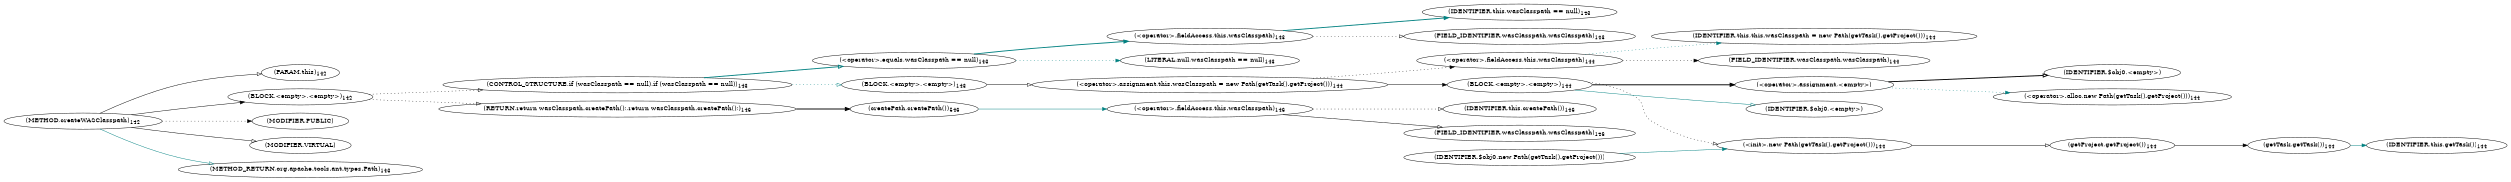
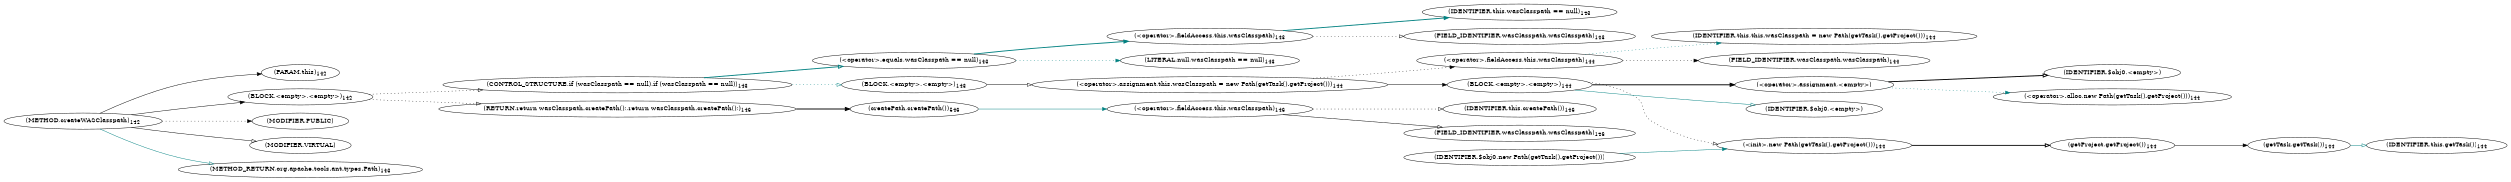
  digraph {
    rankdir=LR
    edge [arrowhead=normal color=black style=solid]
    n1 [label=<(METHOD,createWASClasspath)<SUB>142</SUB>>]
    n2 [label=<(PARAM,this)<SUB>142</SUB>>]
    n3 [label=<(BLOCK,&lt;empty&gt;,&lt;empty&gt;)<SUB>142</SUB>>]
    n4 [label=<(MODIFIER,PUBLIC)>]
    n5 [label=<(MODIFIER,VIRTUAL)>]
    n6 [label=<(METHOD_RETURN,org.apache.tools.ant.types.Path)<SUB>143</SUB>>]
    n7 [label=<(CONTROL_STRUCTURE,if (wasClasspath == null),if (wasClasspath == null))<SUB>143</SUB>>]
    n8 [label=<(RETURN,return wasClasspath.createPath();,return wasClasspath.createPath();)<SUB>146</SUB>>]
    n9 [label=<(&lt;operator&gt;.equals,wasClasspath == null)<SUB>143</SUB>>]
    n10 [label=<(BLOCK,&lt;empty&gt;,&lt;empty&gt;)<SUB>143</SUB>>]
    n11 [label=<(createPath,createPath())<SUB>546</SUB>>]
    n12 [label=<(&lt;operator&gt;.fieldAccess,this.wasClasspath)<SUB>143</SUB>>]
    n13 [label=<(LITERAL,null,wasClasspath == null)<SUB>143</SUB>>]
    n14 [label=<(&lt;operator&gt;.assignment,this.wasClasspath = new Path(getTask().getProject()))<SUB>144</SUB>>]
    n15 [label=<(IDENTIFIER,this,wasClasspath == null)<SUB>143</SUB>>]
    n16 [label=<(FIELD_IDENTIFIER,wasClasspath,wasClasspath)<SUB>143</SUB>>]
    n17 [label=<(&lt;operator&gt;.fieldAccess,this.wasClasspath)<SUB>144</SUB>>]
    n18 [label=<(BLOCK,&lt;empty&gt;,&lt;empty&gt;)<SUB>144</SUB>>]
    n19 [label=<(IDENTIFIER,this,this.wasClasspath = new Path(getTask().getProject()))<SUB>144</SUB>>]
    n20 [label=<(FIELD_IDENTIFIER,wasClasspath,wasClasspath)<SUB>144</SUB>>]
    n21 [label=<(&lt;operator&gt;.assignment,&lt;empty&gt;)>]
    n22 [label=<(&lt;init&gt;,new Path(getTask().getProject()))<SUB>144</SUB>>]
    n23 [label=<(IDENTIFIER,$obj0,&lt;empty&gt;)>]
    n24 [label=<(IDENTIFIER,$obj0,&lt;empty&gt;)>]
    n25 [label=<(&lt;operator&gt;.alloc,new Path(getTask().getProject()))<SUB>144</SUB>>]
    n26 [label=<(getProject,getProject())<SUB>144</SUB>>]
    n27 [label=<(IDENTIFIER,$obj0,new Path(getTask().getProject()))>]
    n28 [label=<(getTask,getTask())<SUB>144</SUB>>]
    n29 [label=<(IDENTIFIER,this,getTask())<SUB>144</SUB>>]
    n30 [label=<(&lt;operator&gt;.fieldAccess,this.wasClasspath)<SUB>146</SUB>>]
    n31 [label=<(IDENTIFIER,this,createPath())<SUB>146</SUB>>]
    n32 [label=<(FIELD_IDENTIFIER,wasClasspath,wasClasspath)<SUB>146</SUB>>]
-   n1 -> n2 [arrowhead=onormal]
+   n1 -> n2
    n1 -> n3
    n1 -> n4 [style=dotted]
    n1 -> n5 [arrowhead=onormal]
    n1 -> n6 [arrowhead=onormal color=teal]
    n3 -> n7 [arrowhead=onormal style=dotted]
    n3 -> n8 [arrowhead=onormal style=dotted]
    n7 -> n9 [arrowhead=onormal color=teal style=bold]
    n7 -> n10 [arrowhead=onormal color=teal style=dotted]
    n8 -> n11 [style=bold]
    n9 -> n12 [color=teal style=bold]
    n9 -> n13 [color=teal style=dotted]
    n10 -> n14 [arrowhead=onormal]
    n11 -> n30 [color=teal]
    n12 -> n15 [color=teal style=bold]
    n12 -> n16 [arrowhead=onormal style=dotted]
    n14 -> n17 [style=dotted]
    n14 -> n18
    n17 -> n19 [color=teal style=dotted]
    n17 -> n20 [style=dotted]
    n18 -> n21 [style=bold]
    n18 -> n22 [arrowhead=onormal style=dotted]
    n18 -> n23 [arrowhead=onormal color=teal]
    n21 -> n24 [arrowhead=onormal style=bold]
    n21 -> n25 [color=teal style=dotted]
-   n22 -> n26 [arrowhead=onormal]
+   n22 -> n26 [arrowhead=onormal style=bold]
    n26 -> n28
    n27 -> n22 [color=teal]
-   n28 -> n29 [color=teal]
+   n28 -> n29 [arrowhead=onormal color=teal]
    n30 -> n31 [arrowhead=onormal style=dotted]
    n30 -> n32 [arrowhead=onormal]
  }
